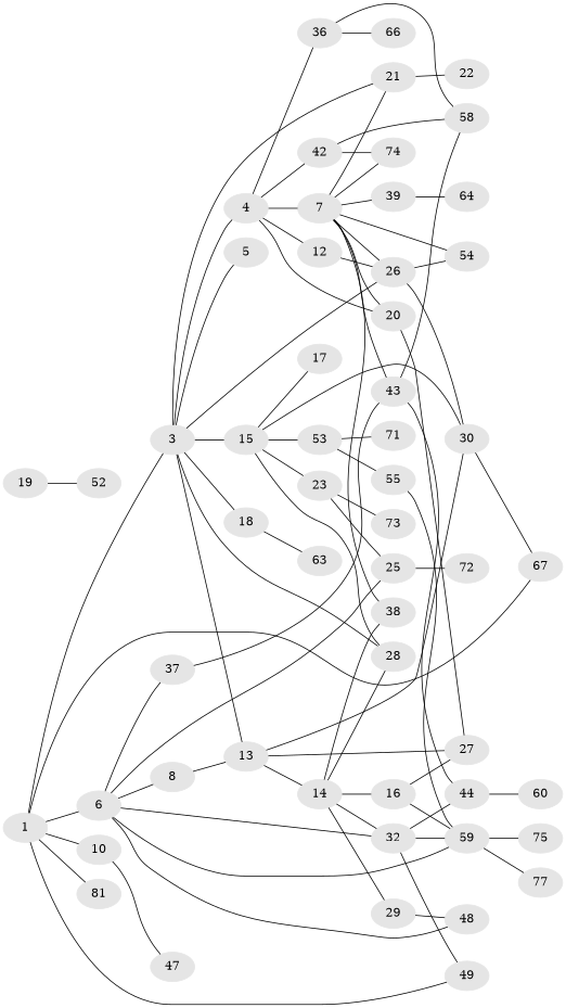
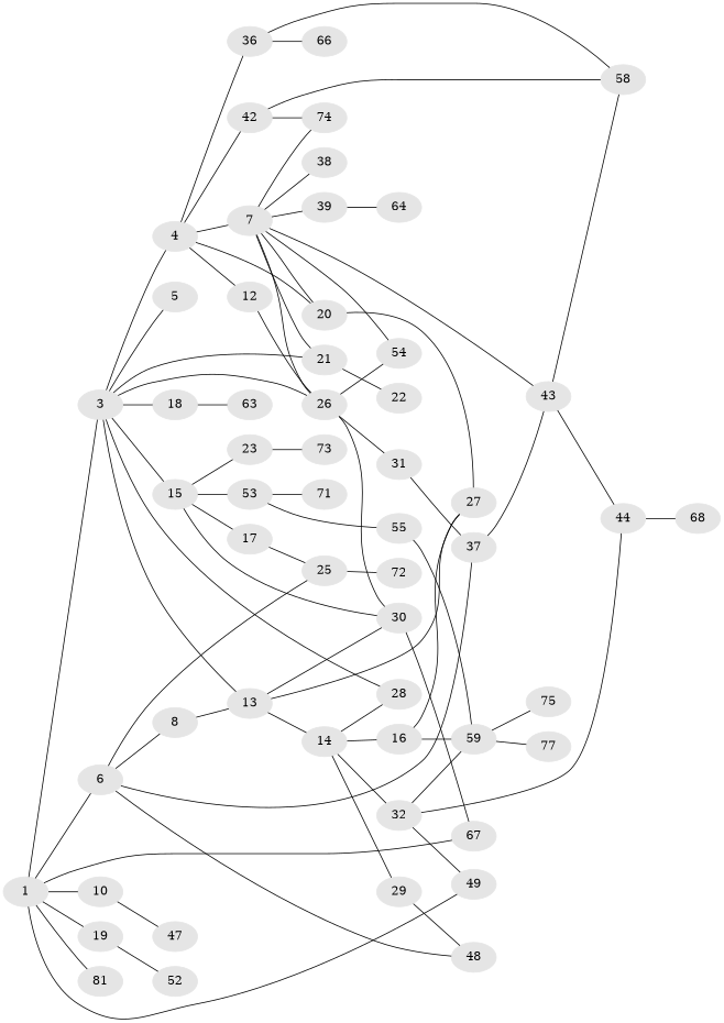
  graph {
    rankdir=LR
    node [color=gray90 style=filled]
    1 [super="+2"]
    3 [super="+9"]
    6 [super="+46"]
    10 [super="+11"]
    19
    49 [super="+70"]
    n7 [label=81]
    67
    4 [super="+76"]
    5 [super="+35"]
    13 [super="+40"]
    15 [super="+33"]
    18
    21 [super="+65"]
    26 [super="+34"]
    28 [super="+41"]
    8
    25
    32 [super="+78"]
    37 [super="+69"]
    48
    59 [super="+68"]
    47
    52
    7 [super="+24"]
    12 [super="+51"]
    20 [super="+79"]
    36
    42
    14
    27 [super="+62"]
    30 [super="+81"]
    17
    23
    53
    63
    22
    54 [super="+56"]
+   31 [super="+57"]
    38
    39 [super="+50"]
    43
    74
    58
    66
    72
    44 [super="+45"]
    75 [super="+80"]
    77
    64
    16
    29
    73
    55
    71
-   60
+   60 [label=68]
    1 -- 3
    1 -- 6
    1 -- 10
+   1 -- 19
    1 -- 49
    1 -- n7
    1 -- 67
    3 -- 4
    3 -- 5
    3 -- 13
    3 -- 15
    3 -- 18
    3 -- 21
    3 -- 26
    3 -- 28
    6 -- 8
    6 -- 25
-   6 -- 32
    6 -- 37
    6 -- 48
-   6 -- 59
    10 -- 47
    19 -- 52
    4 -- 7
    4 -- 12
    4 -- 20
    4 -- 36
    4 -- 42
    13 -- 14
    13 -- 27
    13 -- 30
-   15 -- 28
    15 -- 30
    15 -- 17
    15 -- 23
    15 -- 53
    18 -- 63
    21 -- 22
    26 -- 30
    26 -- 54
+   26 -- 31
    8 -- 13
    25 -- 72
    32 -- 49
    32 -- 59
    32 -- 44
    37 -- 43
    59 -- 75
    59 -- 77
    7 -- 21
    7 -- 26
    7 -- 20
    7 -- 54
    7 -- 38
    7 -- 39
    7 -- 43
    7 -- 74
    12 -- 26
    20 -- 27
    36 -- 58
    36 -- 66
    42 -- 74
    42 -- 58
    14 -- 28 [weight=2]
    14 -- 32
-   14 -- 38
    14 -- 16
    14 -- 29
    30 -- 67
-   23 -- 25
+   17 -- 25
    23 -- 73
    53 -- 55
    53 -- 71
+   31 -- 37
    39 -- 64
    43 -- 58
    43 -- 44
    44 -- 60
    16 -- 59
    16 -- 27
    29 -- 48
    55 -- 59
  }
